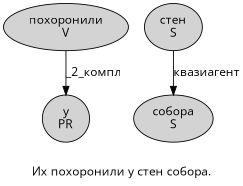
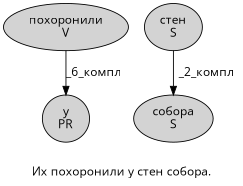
  digraph {
    fontname="Open Sans"
    label="Их похоронили у стен собора."
    node [fillcolor=lightgray fontname="Open Sans" penwidth=1 shape=ellipse style=filled]
    edge [fontname="Open Sans"]
    n1 [label="похоронили\nV"]
    n2 [label="у\nPR"]
    n3 [label="стен\nS"]
    n4 [label="собора\nS"]
-   n1 -> n2 [label="_2_компл"]
-   n3 -> n4 [label="квазиагент"]
+   n1 -> n2 [label="_6_компл"]
+   n3 -> n4 [label="_2_компл"]
  }
